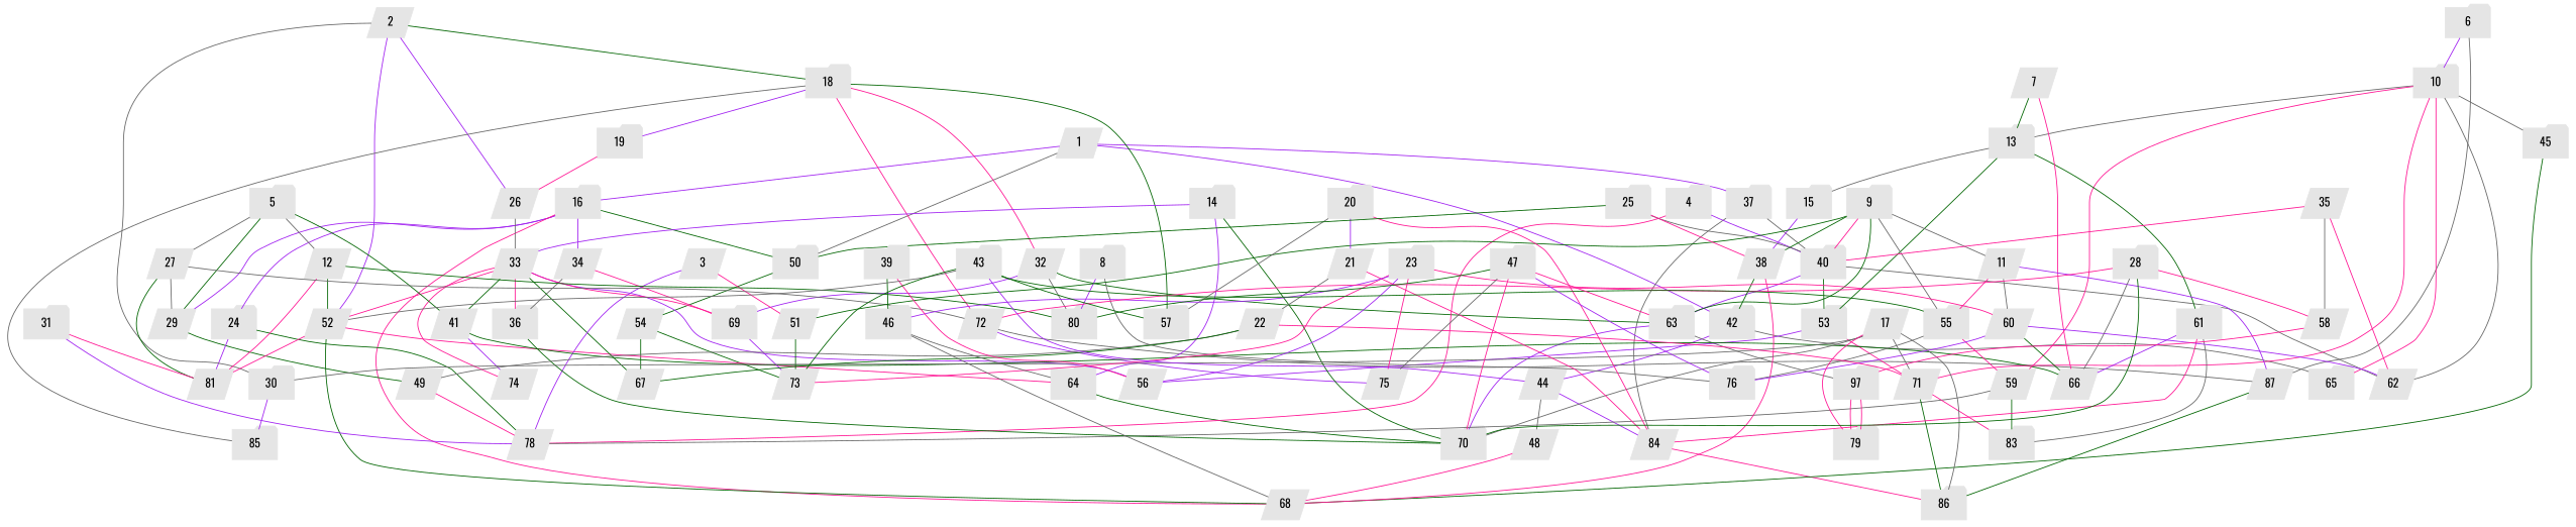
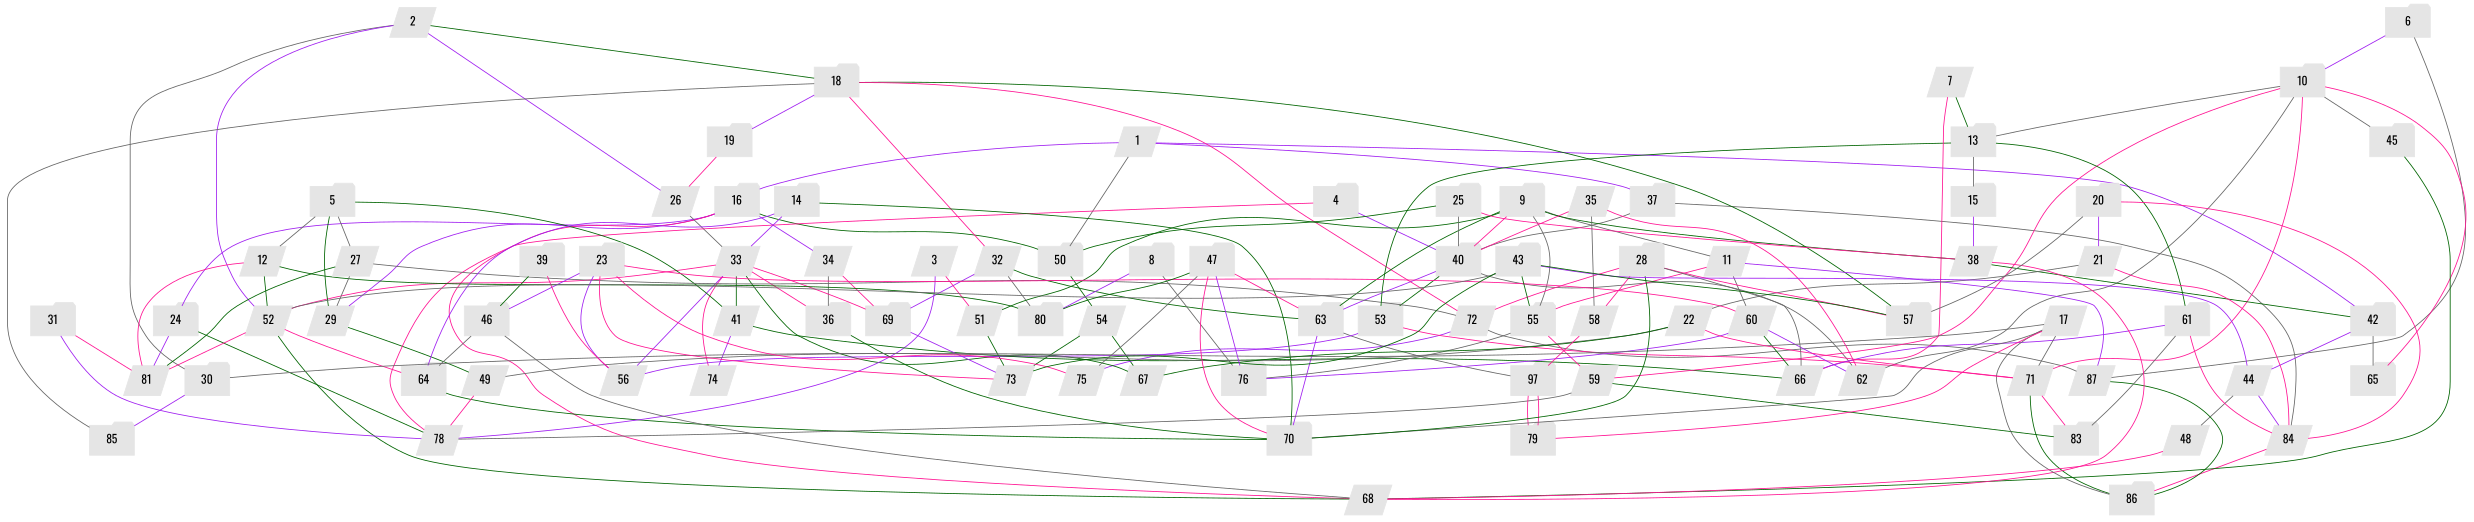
  graph {
    fontname=Oswald
    node [color=gray90 fontname=Oswald shape=folder style=filled]
    edge [color=deeppink fontname=Oswald]
    1 [shape=parallelogram]
    16
    37
    42
    50
    29 [shape=parallelogram]
    24
    34 [shape=parallelogram]
    68 [shape=parallelogram]
    40
    84 [shape=parallelogram]
    65
    44 [shape=parallelogram]
    54 [shape=parallelogram]
    2 [shape=parallelogram]
    18
    26 [shape=parallelogram]
    30
    52 [shape=parallelogram]
    19
    32 [shape=parallelogram]
    57
    72 [shape=parallelogram]
    85
    33 [shape=parallelogram]
    81 [shape=parallelogram]
    64
    3 [shape=parallelogram]
    51 [shape=parallelogram]
    78 [shape=parallelogram]
    73 [shape=parallelogram]
    4
    63
    62 [shape=parallelogram]
    53
    12 [shape=parallelogram]
    5
    27 [shape=parallelogram]
    41 [shape=parallelogram]
    80
    49 [shape=parallelogram]
    66 [shape=parallelogram]
    74 [shape=parallelogram]
    6
    10
    n46 [label=87 shape=parallelogram]
    13
    45
    59 [shape=parallelogram]
    71 [shape=parallelogram]
    86
    7 [shape=parallelogram]
    15
    61
    8
    76
    9
    11 [shape=parallelogram]
    38 [shape=parallelogram]
    55
    60 [shape=parallelogram]
    70
    n63 [label=97]
    83
    56 [shape=parallelogram]
    14
    67 [shape=parallelogram]
    69
    36
    17 [shape=parallelogram]
    79
    75 [shape=parallelogram]
    20
    21 [shape=parallelogram]
    22 [shape=parallelogram]
    23
    46
    25
    28
    58 [shape=parallelogram]
    31
    35 [shape=parallelogram]
    39
    48 [shape=parallelogram]
    43
    47
    1 -- 16 [color=purple]
    1 -- 37 [color=purple]
    1 -- 42 [color=purple]
    1 -- 50 [color=gray40]
    16 -- 50 [color=darkgreen]
    16 -- 29 [color=purple]
    16 -- 24 [color=purple]
    16 -- 34 [color=purple]
    16 -- 68
    37 -- 40 [color=gray40]
    37 -- 84 [color=gray40]
    42 -- 65 [color=gray40]
    42 -- 44 [color=purple]
    50 -- 54 [color=darkgreen]
    29 -- 49 [color=darkgreen]
    24 -- 81 [color=purple]
    24 -- 78 [color=darkgreen]
    34 -- 69
    34 -- 36 [color=gray40]
    40 -- 63 [color=purple]
    40 -- 62 [color=gray40]
    40 -- 53 [color=darkgreen]
    84 -- 86
    44 -- 84 [color=purple]
    44 -- 48 [color=gray40]
    54 -- 73 [color=darkgreen]
    54 -- 67 [color=darkgreen]
    2 -- 18 [color=darkgreen]
    2 -- 26 [color=purple]
    2 -- 30 [color=gray40]
    2 -- 52 [color=purple]
    18 -- 19 [color=purple]
    18 -- 32
    18 -- 57 [color=darkgreen]
    18 -- 72
    18 -- 85 [color=gray40]
    26 -- 33 [color=gray40]
    30 -- 85 [color=purple]
    52 -- 68 [color=darkgreen]
    52 -- 81
    52 -- 64
    19 -- 26
    32 -- 63 [color=darkgreen]
    32 -- 80 [color=gray40]
    32 -- 69 [color=purple]
    72 -- n46 [color=gray40]
    72 -- 75 [color=purple]
    33 -- 52
    33 -- 41 [color=darkgreen]
    33 -- 74
    33 -- 56 [color=purple]
    33 -- 67 [color=darkgreen]
    33 -- 69
    33 -- 36
    64 -- 70 [color=darkgreen]
    3 -- 51
    3 -- 78 [color=purple]
    51 -- 73 [color=darkgreen]
    4 -- 40 [color=purple]
    4 -- 78
    63 -- 70 [color=purple]
    63 -- n63 [color=gray40]
    53 -- 71
    53 -- 56 [color=purple]
    12 -- 52 [color=darkgreen]
    12 -- 81
    12 -- 80 [color=darkgreen]
    5 -- 29 [color=darkgreen]
    5 -- 12 [color=gray40]
    5 -- 27 [color=gray40]
    5 -- 41 [color=darkgreen]
    27 -- 29 [color=gray40]
    27 -- 72 [color=gray40]
    27 -- 81 [color=darkgreen]
    41 -- 66 [color=darkgreen]
    41 -- 74 [color=purple]
    49 -- 78
    6 -- 10 [color=purple]
    6 -- n46 [color=gray40]
    10 -- 65
    10 -- 62 [color=gray40]
    10 -- 13 [color=gray40]
    10 -- 45 [color=gray40]
    10 -- 59
    10 -- 71
    n46 -- 86 [color=darkgreen]
    13 -- 53 [color=darkgreen]
    13 -- 15 [color=gray40]
    13 -- 61 [color=darkgreen]
    45 -- 68 [color=darkgreen]
    59 -- 78 [color=gray40]
    59 -- 83 [color=darkgreen]
    71 -- 86 [color=darkgreen]
    71 -- 83
    7 -- 66
    7 -- 13 [color=darkgreen]
    15 -- 38 [color=purple]
    61 -- 84
    61 -- 66 [color=purple]
    61 -- 83 [color=gray40]
    8 -- 80 [color=purple]
    8 -- 76 [color=gray40]
    9 -- 40
    9 -- 51 [color=darkgreen]
    9 -- 63 [color=darkgreen]
    9 -- 11 [color=gray40]
    9 -- 38 [color=darkgreen]
    9 -- 55 [color=gray40]
    11 -- n46 [color=purple]
    11 -- 55
    11 -- 60 [color=gray40]
    38 -- 42 [color=darkgreen]
    38 -- 68
    55 -- 59
    55 -- 76 [color=gray40]
    60 -- 62 [color=purple]
    60 -- 66 [color=darkgreen]
    60 -- 76 [color=purple]
    n63 -- 79
    n63 -- 79
    14 -- 33 [color=purple]
    14 -- 64 [color=purple]
    14 -- 70 [color=darkgreen]
    69 -- 73 [color=purple]
    36 -- 70 [color=darkgreen]
    17 -- 30 [color=gray40]
    17 -- 71 [color=gray40]
    17 -- 86 [color=gray40]
    17 -- 70 [color=gray40]
    17 -- 79
    20 -- 84
    20 -- 57 [color=gray40]
    20 -- 21 [color=purple]
    21 -- 84
    21 -- 22 [color=gray40]
    22 -- 49 [color=gray40]
    22 -- 71
    22 -- 67 [color=darkgreen]
    23 -- 73
    23 -- 60
    23 -- 56 [color=purple]
    23 -- 75
    23 -- 46 [color=purple]
    46 -- 68 [color=gray40]
    46 -- 64 [color=gray40]
    25 -- 50 [color=darkgreen]
    25 -- 40 [color=gray40]
    25 -- 38
+   28 -- 57
    28 -- 72
    28 -- 66 [color=gray40]
    28 -- 70 [color=darkgreen]
    28 -- 58
    58 -- n63
    31 -- 81
    31 -- 78 [color=purple]
    35 -- 40
    35 -- 62
    35 -- 58 [color=gray40]
    39 -- 56
    39 -- 46 [color=darkgreen]
    48 -- 68
    43 -- 44 [color=purple]
    43 -- 52 [color=gray40]
    43 -- 57 [color=darkgreen]
    43 -- 73 [color=darkgreen]
    43 -- 55 [color=darkgreen]
    47 -- 63
    47 -- 80 [color=darkgreen]
    47 -- 76 [color=purple]
    47 -- 70
    47 -- 75 [color=gray40]
  }
